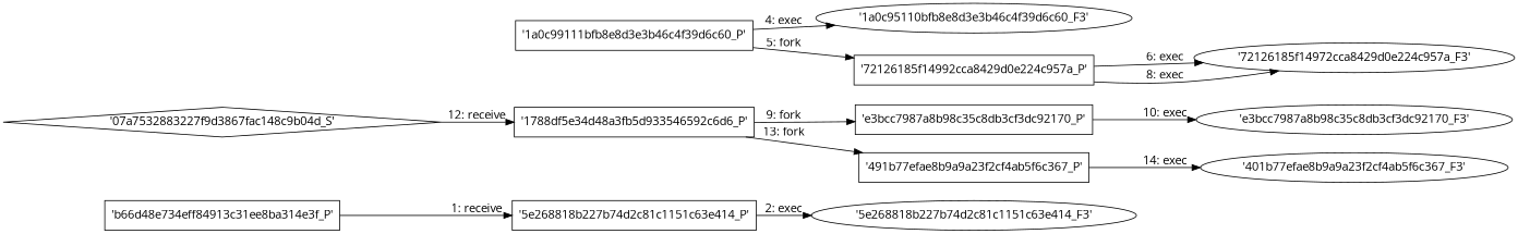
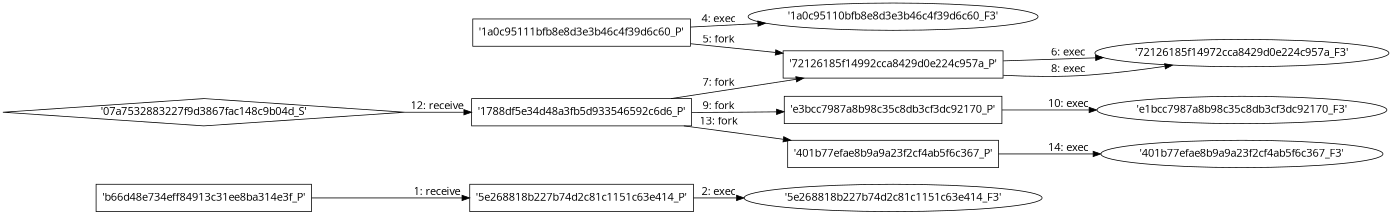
  digraph {
    engine=neato
    fixedsize=false
    fontname="Open Sans"
    fontsize=10
    nodesep=0.3
    rankdir=LR
    ranksep=0
    splines=true
    node [fontname="Open Sans" node_type=Process shape=box]
    edge [fontname="Open Sans"]
    "'b66d48e734eff84913c31ee8ba314e3f_P'"
    "'5e268818b227b74d2c81c1151c63e414_P'"
    "'5e268818b227b74d2c81c1151c63e414_F3'" [node_type=File shape=ellipse]
    n4 [label="'1a0c95110bfb8e8d3e3b46c4f39d6c60_F3'" node_type=File shape=ellipse]
-   "'1a0c95111bfb8e8d3e3b46c4f39d6c60_P'" [label="'1a0c99111bfb8e8d3e3b46c4f39d6c60_P'"]
+   "'1a0c95111bfb8e8d3e3b46c4f39d6c60_P'"
    n6 [label="'72126185f14992cca8429d0e224c957a_P'"]
    "'72126185f14972cca8429d0e224c957a_F3'" [node_type=File shape=ellipse]
    "'1788df5e34d48a3fb5d933546592c6d6_P'"
    "'e3bcc7987a8b98c35c8db3cf3dc92170_P'"
-   "'401b77efae8b9a9a23f2cf4ab5f6c367_P'" [label="'491b77efae8b9a9a23f2cf4ab5f6c367_P'"]
-   "'e3bcc7987a8b98c35c8db3cf3dc92170_F3'" [node_type=File shape=ellipse]
+   "'401b77efae8b9a9a23f2cf4ab5f6c367_P'"
+   "'e3bcc7987a8b98c35c8db3cf3dc92170_F3'" [node_type=File shape=ellipse label="'e1bcc7987a8b98c35c8db3cf3dc92170_F3'"]
    "'07a7532883227f9d3867fac148c9b04d_S'" [node_type=Socket shape=diamond]
    "'401b77efae8b9a9a23f2cf4ab5f6c367_F3'" [node_type=File shape=ellipse]
    "'b66d48e734eff84913c31ee8ba314e3f_P'" -> "'5e268818b227b74d2c81c1151c63e414_P'" [label="1: receive"]
    "'5e268818b227b74d2c81c1151c63e414_P'" -> "'5e268818b227b74d2c81c1151c63e414_F3'" [label="2: exec"]
    "'1a0c95111bfb8e8d3e3b46c4f39d6c60_P'" -> n4 [label="4: exec"]
    "'1a0c95111bfb8e8d3e3b46c4f39d6c60_P'" -> n6 [label="5: fork"]
    n6 -> "'72126185f14972cca8429d0e224c957a_F3'" [label="6: exec"]
    n6 -> "'72126185f14972cca8429d0e224c957a_F3'" [label="8: exec"]
+   "'1788df5e34d48a3fb5d933546592c6d6_P'" -> n6 [label="7: fork"]
    "'1788df5e34d48a3fb5d933546592c6d6_P'" -> "'e3bcc7987a8b98c35c8db3cf3dc92170_P'" [label="9: fork"]
    "'1788df5e34d48a3fb5d933546592c6d6_P'" -> "'401b77efae8b9a9a23f2cf4ab5f6c367_P'" [label="13: fork"]
    "'e3bcc7987a8b98c35c8db3cf3dc92170_P'" -> "'e3bcc7987a8b98c35c8db3cf3dc92170_F3'" [label="10: exec"]
    "'401b77efae8b9a9a23f2cf4ab5f6c367_P'" -> "'401b77efae8b9a9a23f2cf4ab5f6c367_F3'" [label="14: exec"]
    "'07a7532883227f9d3867fac148c9b04d_S'" -> "'1788df5e34d48a3fb5d933546592c6d6_P'" [label="12: receive"]
  }
